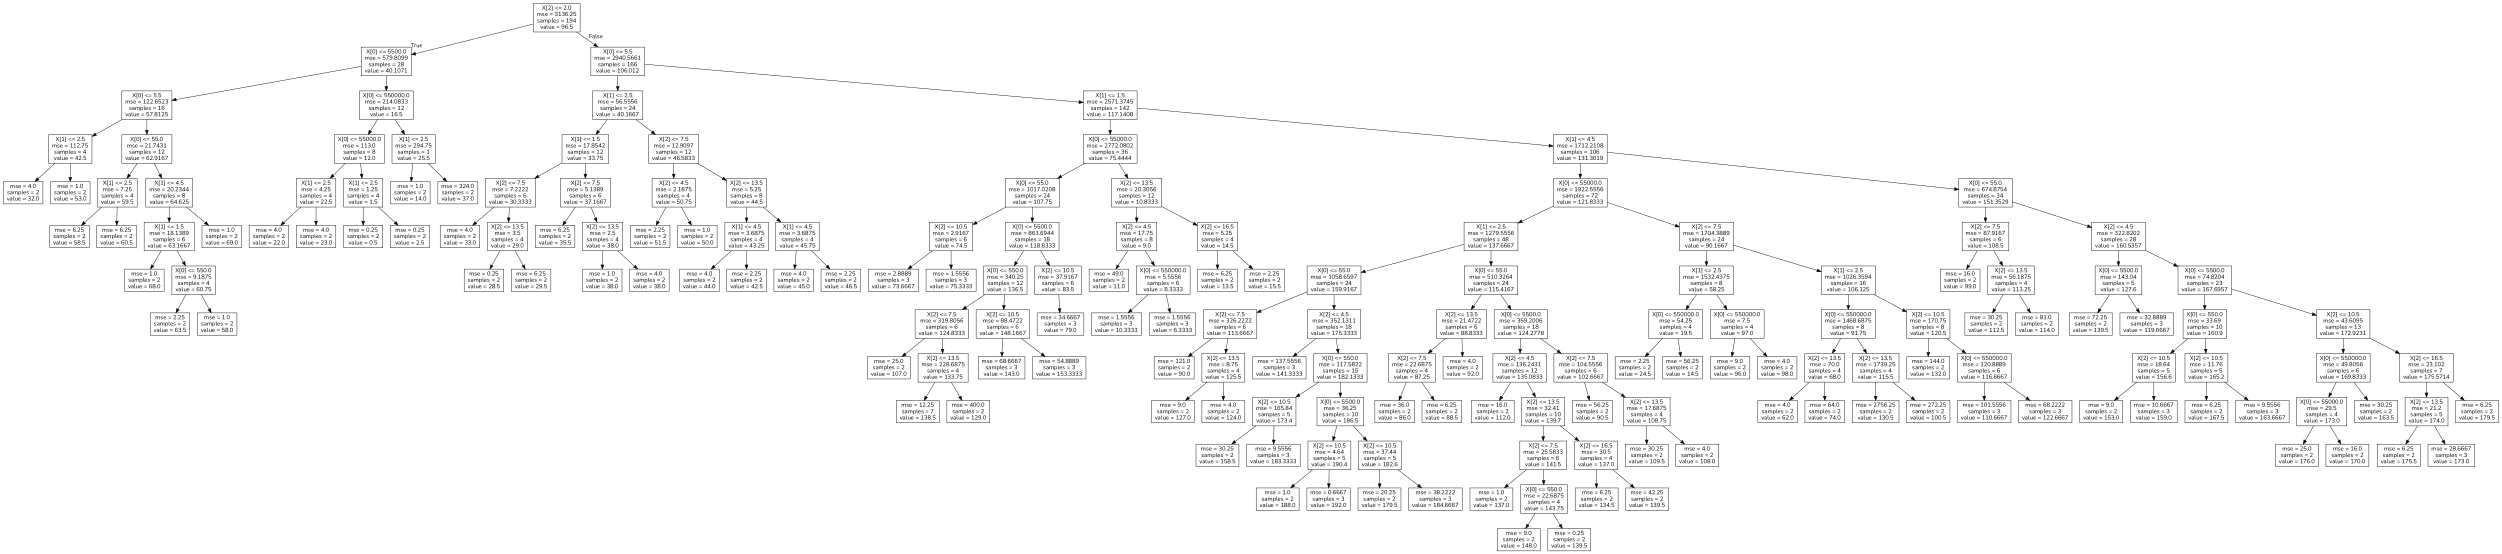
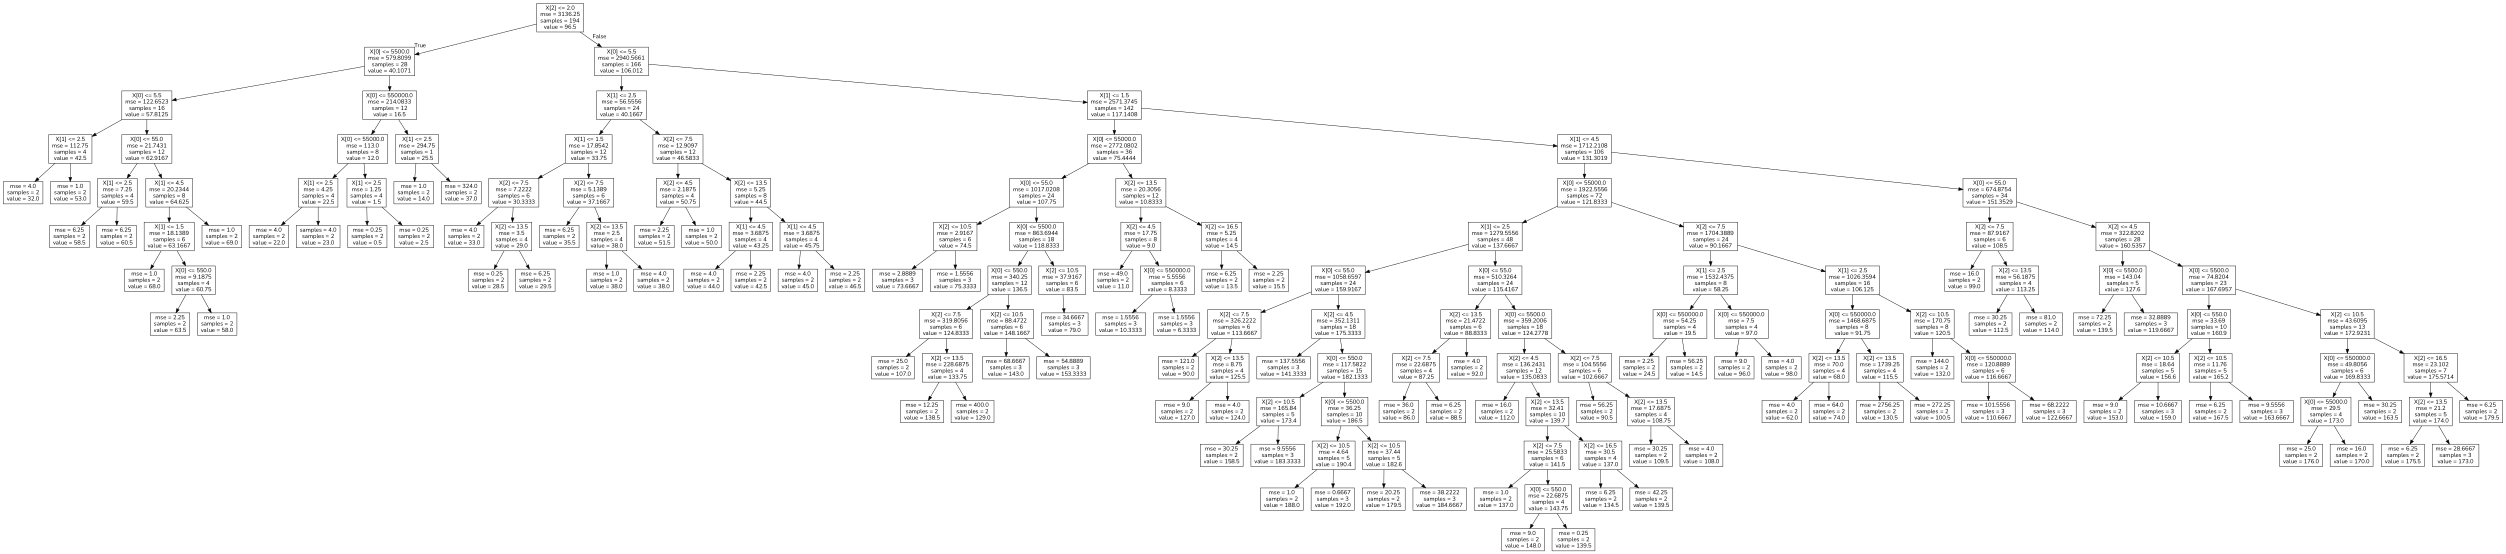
  digraph {
    fontname=Nunito
    node [fontname=Nunito shape=box]
    edge [fontname=Nunito]
    n1 [label="X[2] <= 2.0\nmse = 3136.25\nsamples = 194\nvalue = 96.5"]
    n2 [label="X[0] <= 5500.0\nmse = 579.8099\nsamples = 28\nvalue = 40.1071"]
    n3 [label="X[0] <= 5.5\nmse = 2940.5661\nsamples = 166\nvalue = 106.012"]
    n4 [label="X[0] <= 5.5\nmse = 122.6523\nsamples = 16\nvalue = 57.8125"]
    n5 [label="X[0] <= 550000.0\nmse = 214.0833\nsamples = 12\nvalue = 16.5"]
    n6 [label="X[1] <= 2.5\nmse = 56.5556\nsamples = 24\nvalue = 40.1667"]
    n7 [label="X[1] <= 1.5\nmse = 2571.3745\nsamples = 142\nvalue = 117.1408"]
    n8 [label="X[1] <= 2.5\nmse = 112.75\nsamples = 4\nvalue = 42.5"]
    n9 [label="X[0] <= 55.0\nmse = 21.7431\nsamples = 12\nvalue = 62.9167"]
    n10 [label="X[0] <= 55000.0\nmse = 113.0\nsamples = 8\nvalue = 12.0"]
    n11 [label="X[1] <= 2.5\nmse = 294.75\nsamples = 1\nvalue = 25.5"]
    n12 [label="mse = 4.0\nsamples = 2\nvalue = 32.0"]
    n13 [label="mse = 1.0\nsamples = 2\nvalue = 53.0"]
    n14 [label="X[1] <= 2.5\nmse = 7.25\nsamples = 4\nvalue = 59.5"]
    n15 [label="X[1] <= 4.5\nmse = 20.2344\nsamples = 8\nvalue = 64.625"]
    n16 [label="mse = 6.25\nsamples = 2\nvalue = 58.5"]
    n17 [label="mse = 6.25\nsamples = 2\nvalue = 60.5"]
    n18 [label="X[1] <= 1.5\nmse = 18.1389\nsamples = 6\nvalue = 63.1667"]
    n19 [label="mse = 1.0\nsamples = 2\nvalue = 69.0"]
    n20 [label="mse = 1.0\nsamples = 2\nvalue = 68.0"]
    n21 [label="X[0] <= 550.0\nmse = 9.1875\nsamples = 4\nvalue = 60.75"]
    n22 [label="mse = 2.25\nsamples = 2\nvalue = 63.5"]
    n23 [label="mse = 1.0\nsamples = 2\nvalue = 58.0"]
    n24 [label="X[1] <= 2.5\nmse = 4.25\nsamples = 4\nvalue = 22.5"]
    n25 [label="X[1] <= 2.5\nmse = 1.25\nsamples = 4\nvalue = 1.5"]
    n26 [label="mse = 1.0\nsamples = 2\nvalue = 14.0"]
    n27 [label="mse = 324.0\nsamples = 2\nvalue = 37.0"]
    n28 [label="mse = 4.0\nsamples = 2\nvalue = 22.0"]
-   n29 [label="mse = 4.0\nsamples = 2\nvalue = 23.0"]
+   n29 [label="samples = 4.0\nsamples = 2\nvalue = 23.0"]
    n30 [label="mse = 0.25\nsamples = 2\nvalue = 0.5"]
    n31 [label="mse = 0.25\nsamples = 2\nvalue = 2.5"]
    n32 [label="X[1] <= 1.5\nmse = 17.8542\nsamples = 12\nvalue = 33.75"]
    n33 [label="X[2] <= 7.5\nmse = 12.9097\nsamples = 12\nvalue = 46.5833"]
    n34 [label="X[0] <= 55000.0\nmse = 2772.0802\nsamples = 36\nvalue = 75.4444"]
    n35 [label="X[1] <= 4.5\nmse = 1712.2108\nsamples = 106\nvalue = 131.3019"]
    n36 [label="X[2] <= 7.5\nmse = 7.2222\nsamples = 6\nvalue = 30.3333"]
    n37 [label="X[2] <= 7.5\nmse = 5.1389\nsamples = 6\nvalue = 37.1667"]
    n38 [label="X[2] <= 4.5\nmse = 2.1875\nsamples = 4\nvalue = 50.75"]
    n39 [label="X[2] <= 13.5\nmse = 5.25\nsamples = 8\nvalue = 44.5"]
    n40 [label="mse = 4.0\nsamples = 2\nvalue = 33.0"]
    n41 [label="X[2] <= 13.5\nmse = 3.5\nsamples = 4\nvalue = 29.0"]
    n42 [label="mse = 6.25\nsamples = 2\nvalue = 35.5"]
    n43 [label="X[2] <= 13.5\nmse = 2.5\nsamples = 4\nvalue = 38.0"]
    n44 [label="mse = 0.25\nsamples = 2\nvalue = 28.5"]
    n45 [label="mse = 6.25\nsamples = 2\nvalue = 29.5"]
    n46 [label="mse = 1.0\nsamples = 2\nvalue = 38.0"]
    n47 [label="mse = 4.0\nsamples = 2\nvalue = 38.0"]
    n48 [label="mse = 2.25\nsamples = 2\nvalue = 51.5"]
    n49 [label="mse = 1.0\nsamples = 2\nvalue = 50.0"]
    n50 [label="X[1] <= 4.5\nmse = 3.6875\nsamples = 4\nvalue = 43.25"]
    n51 [label="X[1] <= 4.5\nmse = 3.6875\nsamples = 4\nvalue = 45.75"]
    n52 [label="mse = 4.0\nsamples = 2\nvalue = 44.0"]
    n53 [label="mse = 2.25\nsamples = 2\nvalue = 42.5"]
    n54 [label="mse = 4.0\nsamples = 2\nvalue = 45.0"]
    n55 [label="mse = 2.25\nsamples = 2\nvalue = 46.5"]
    n56 [label="X[0] <= 55.0\nmse = 1017.0208\nsamples = 24\nvalue = 107.75"]
    n57 [label="X[2] <= 13.5\nmse = 20.3056\nsamples = 12\nvalue = 10.8333"]
    n58 [label="X[0] <= 55000.0\nmse = 1922.5556\nsamples = 72\nvalue = 121.8333"]
    n59 [label="X[0] <= 55.0\nmse = 674.8754\nsamples = 34\nvalue = 151.3529"]
    n60 [label="X[2] <= 10.5\nmse = 2.9167\nsamples = 6\nvalue = 74.5"]
    n61 [label="X[0] <= 5500.0\nmse = 863.6944\nsamples = 18\nvalue = 118.8333"]
    n62 [label="X[2] <= 4.5\nmse = 17.75\nsamples = 8\nvalue = 9.0"]
    n63 [label="X[2] <= 16.5\nmse = 5.25\nsamples = 4\nvalue = 14.5"]
    n64 [label="mse = 2.8889\nsamples = 3\nvalue = 73.6667"]
    n65 [label="mse = 1.5556\nsamples = 3\nvalue = 75.3333"]
    n66 [label="X[0] <= 550.0\nmse = 340.25\nsamples = 12\nvalue = 136.5"]
    n67 [label="X[2] <= 10.5\nmse = 37.9167\nsamples = 6\nvalue = 83.5"]
    n68 [label="X[2] <= 7.5\nmse = 319.8056\nsamples = 6\nvalue = 124.8333"]
    n69 [label="X[2] <= 10.5\nmse = 88.4722\nsamples = 6\nvalue = 148.1667"]
    n70 [label="mse = 34.6667\nsamples = 3\nvalue = 79.0"]
    n71 [label="mse = 25.0\nsamples = 2\nvalue = 107.0"]
    n72 [label="X[2] <= 13.5\nmse = 228.6875\nsamples = 4\nvalue = 133.75"]
    n73 [label="mse = 68.6667\nsamples = 3\nvalue = 143.0"]
    n74 [label="mse = 54.8889\nsamples = 3\nvalue = 153.3333"]
-   n75 [label="mse = 12.25\nsamples = 7\nvalue = 138.5"]
+   n75 [label="mse = 12.25\nsamples = 2\nvalue = 138.5"]
    n76 [label="mse = 400.0\nsamples = 2\nvalue = 129.0"]
    n77 [label="mse = 49.0\nsamples = 2\nvalue = 11.0"]
    n78 [label="X[0] <= 550000.0\nmse = 5.5556\nsamples = 6\nvalue = 8.3333"]
    n79 [label="mse = 6.25\nsamples = 2\nvalue = 13.5"]
    n80 [label="mse = 2.25\nsamples = 2\nvalue = 15.5"]
    n81 [label="mse = 1.5556\nsamples = 3\nvalue = 10.3333"]
    n82 [label="mse = 1.5556\nsamples = 3\nvalue = 6.3333"]
    n83 [label="X[1] <= 2.5\nmse = 1279.5556\nsamples = 48\nvalue = 137.6667"]
    n84 [label="X[2] <= 7.5\nmse = 1704.3889\nsamples = 24\nvalue = 90.1667"]
    n85 [label="X[2] <= 7.5\nmse = 87.9167\nsamples = 6\nvalue = 108.5"]
    n86 [label="X[2] <= 4.5\nmse = 322.8202\nsamples = 28\nvalue = 160.5357"]
    n87 [label="X[0] <= 55.0\nmse = 1058.6597\nsamples = 24\nvalue = 159.9167"]
    n88 [label="X[0] <= 55.0\nmse = 510.3264\nsamples = 24\nvalue = 115.4167"]
    n89 [label="X[1] <= 2.5\nmse = 1532.4375\nsamples = 8\nvalue = 58.25"]
    n90 [label="X[1] <= 2.5\nmse = 1026.3594\nsamples = 16\nvalue = 106.125"]
    n91 [label="X[2] <= 7.5\nmse = 326.2222\nsamples = 6\nvalue = 113.6667"]
    n92 [label="X[2] <= 4.5\nmse = 352.1311\nsamples = 18\nvalue = 175.3333"]
    n93 [label="X[2] <= 13.5\nmse = 21.4722\nsamples = 6\nvalue = 88.8333"]
    n94 [label="X[0] <= 5500.0\nmse = 359.2006\nsamples = 18\nvalue = 124.2778"]
    n95 [label="mse = 121.0\nsamples = 2\nvalue = 90.0"]
    n96 [label="X[2] <= 13.5\nmse = 8.75\nsamples = 4\nvalue = 125.5"]
    n97 [label="mse = 137.5556\nsamples = 3\nvalue = 141.3333"]
    n98 [label="X[0] <= 550.0\nmse = 117.5822\nsamples = 15\nvalue = 182.1333"]
    n99 [label="mse = 9.0\nsamples = 2\nvalue = 127.0"]
    n100 [label="mse = 4.0\nsamples = 2\nvalue = 124.0"]
    n101 [label="X[2] <= 10.5\nmse = 165.84\nsamples = 5\nvalue = 173.4"]
    n102 [label="X[0] <= 5500.0\nmse = 36.25\nsamples = 10\nvalue = 186.5"]
    n103 [label="mse = 30.25\nsamples = 2\nvalue = 158.5"]
    n104 [label="mse = 9.5556\nsamples = 3\nvalue = 183.3333"]
    n105 [label="X[2] <= 10.5\nmse = 4.64\nsamples = 5\nvalue = 190.4"]
    n106 [label="X[2] <= 10.5\nmse = 37.44\nsamples = 5\nvalue = 182.6"]
    n107 [label="mse = 1.0\nsamples = 2\nvalue = 188.0"]
    n108 [label="mse = 0.6667\nsamples = 3\nvalue = 192.0"]
    n109 [label="mse = 20.25\nsamples = 2\nvalue = 179.5"]
    n110 [label="mse = 38.2222\nsamples = 3\nvalue = 184.6667"]
    n111 [label="X[2] <= 7.5\nmse = 22.6875\nsamples = 4\nvalue = 87.25"]
    n112 [label="mse = 4.0\nsamples = 2\nvalue = 92.0"]
    n113 [label="X[2] <= 4.5\nmse = 136.2431\nsamples = 12\nvalue = 135.0833"]
    n114 [label="X[2] <= 7.5\nmse = 104.5556\nsamples = 6\nvalue = 102.6667"]
    n115 [label="mse = 36.0\nsamples = 2\nvalue = 86.0"]
    n116 [label="mse = 6.25\nsamples = 2\nvalue = 88.5"]
    n117 [label="mse = 16.0\nsamples = 2\nvalue = 112.0"]
    n118 [label="X[2] <= 13.5\nmse = 32.41\nsamples = 10\nvalue = 139.7"]
    n119 [label="mse = 56.25\nsamples = 2\nvalue = 90.5"]
    n120 [label="X[2] <= 13.5\nmse = 17.6875\nsamples = 4\nvalue = 108.75"]
    n121 [label="X[2] <= 7.5\nmse = 25.5833\nsamples = 6\nvalue = 141.5"]
    n122 [label="X[2] <= 16.5\nmse = 30.5\nsamples = 4\nvalue = 137.0"]
    n123 [label="mse = 1.0\nsamples = 2\nvalue = 137.0"]
    n124 [label="X[0] <= 550.0\nmse = 22.6875\nsamples = 4\nvalue = 143.75"]
    n125 [label="mse = 6.25\nsamples = 2\nvalue = 134.5"]
    n126 [label="mse = 42.25\nsamples = 2\nvalue = 139.5"]
    n127 [label="mse = 9.0\nsamples = 2\nvalue = 148.0"]
    n128 [label="mse = 0.25\nsamples = 2\nvalue = 139.5"]
    n129 [label="mse = 30.25\nsamples = 2\nvalue = 109.5"]
    n130 [label="mse = 4.0\nsamples = 2\nvalue = 108.0"]
    n131 [label="X[0] <= 550000.0\nmse = 54.25\nsamples = 4\nvalue = 19.5"]
    n132 [label="X[0] <= 550000.0\nmse = 7.5\nsamples = 4\nvalue = 97.0"]
    n133 [label="X[0] <= 550000.0\nmse = 1468.6875\nsamples = 8\nvalue = 91.75"]
    n134 [label="X[2] <= 10.5\nmse = 170.75\nsamples = 8\nvalue = 120.5"]
    n135 [label="mse = 2.25\nsamples = 2\nvalue = 24.5"]
    n136 [label="mse = 56.25\nsamples = 2\nvalue = 14.5"]
    n137 [label="mse = 9.0\nsamples = 2\nvalue = 96.0"]
    n138 [label="mse = 4.0\nsamples = 2\nvalue = 98.0"]
    n139 [label="X[2] <= 13.5\nmse = 70.0\nsamples = 4\nvalue = 68.0"]
    n140 [label="X[2] <= 13.5\nmse = 1739.25\nsamples = 4\nvalue = 115.5"]
    n141 [label="mse = 144.0\nsamples = 2\nvalue = 132.0"]
    n142 [label="X[0] <= 550000.0\nmse = 120.8889\nsamples = 6\nvalue = 116.6667"]
    n143 [label="mse = 4.0\nsamples = 2\nvalue = 62.0"]
    n144 [label="mse = 64.0\nsamples = 2\nvalue = 74.0"]
    n145 [label="mse = 2756.25\nsamples = 2\nvalue = 130.5"]
    n146 [label="mse = 272.25\nsamples = 2\nvalue = 100.5"]
    n147 [label="mse = 101.5556\nsamples = 3\nvalue = 110.6667"]
    n148 [label="mse = 68.2222\nsamples = 3\nvalue = 122.6667"]
    n149 [label="mse = 16.0\nsamples = 2\nvalue = 99.0"]
    n150 [label="X[2] <= 13.5\nmse = 56.1875\nsamples = 4\nvalue = 113.25"]
    n151 [label="X[0] <= 5500.0\nmse = 143.04\nsamples = 5\nvalue = 127.6"]
    n152 [label="X[0] <= 5500.0\nmse = 74.8204\nsamples = 23\nvalue = 167.6957"]
    n153 [label="mse = 30.25\nsamples = 2\nvalue = 112.5"]
    n154 [label="mse = 81.0\nsamples = 2\nvalue = 114.0"]
    n155 [label="mse = 72.25\nsamples = 2\nvalue = 139.5"]
    n156 [label="mse = 32.8889\nsamples = 3\nvalue = 119.6667"]
    n157 [label="X[0] <= 550.0\nmse = 33.69\nsamples = 10\nvalue = 160.9"]
    n158 [label="X[2] <= 10.5\nmse = 43.6095\nsamples = 13\nvalue = 172.9231"]
    n159 [label="X[2] <= 10.5\nmse = 18.64\nsamples = 5\nvalue = 156.6"]
    n160 [label="X[2] <= 10.5\nmse = 11.76\nsamples = 5\nvalue = 165.2"]
    n161 [label="X[0] <= 550000.0\nmse = 49.8056\nsamples = 6\nvalue = 169.8333"]
    n162 [label="X[2] <= 16.5\nmse = 23.102\nsamples = 7\nvalue = 175.5714"]
    n163 [label="mse = 9.0\nsamples = 2\nvalue = 153.0"]
    n164 [label="mse = 10.6667\nsamples = 3\nvalue = 159.0"]
    n165 [label="mse = 6.25\nsamples = 2\nvalue = 167.5"]
    n166 [label="mse = 9.5556\nsamples = 3\nvalue = 163.6667"]
    n167 [label="X[0] <= 55000.0\nmse = 29.5\nsamples = 4\nvalue = 173.0"]
    n168 [label="mse = 30.25\nsamples = 2\nvalue = 163.5"]
    n169 [label="X[2] <= 13.5\nmse = 21.2\nsamples = 5\nvalue = 174.0"]
    n170 [label="mse = 6.25\nsamples = 2\nvalue = 179.5"]
    n171 [label="mse = 25.0\nsamples = 2\nvalue = 176.0"]
    n172 [label="mse = 16.0\nsamples = 2\nvalue = 170.0"]
    n173 [label="mse = 6.25\nsamples = 2\nvalue = 175.5"]
    n174 [label="mse = 28.6667\nsamples = 3\nvalue = 173.0"]
    n1 -> n2 [headlabel=True labelangle=45 labeldistance=2.5]
    n1 -> n3 [headlabel=False labelangle=-45 labeldistance=2.5]
    n2 -> n4
    n2 -> n5
    n3 -> n6
    n3 -> n7
    n4 -> n8
    n4 -> n9
    n5 -> n10
    n5 -> n11
    n6 -> n32
    n6 -> n33
    n7 -> n34
    n7 -> n35
    n8 -> n12
    n8 -> n13
    n9 -> n14
    n9 -> n15
    n10 -> n24
    n10 -> n25
    n11 -> n26
    n11 -> n27
    n14 -> n16
    n14 -> n17
    n15 -> n18
    n15 -> n19
    n18 -> n20
    n18 -> n21
    n21 -> n22
    n21 -> n23
    n24 -> n28
    n24 -> n29
    n25 -> n30
    n25 -> n31
    n32 -> n36
    n32 -> n37
    n33 -> n38
    n33 -> n39
    n34 -> n56
    n34 -> n57
    n35 -> n58
    n35 -> n59
    n36 -> n40
    n36 -> n41
    n37 -> n42
    n37 -> n43
    n38 -> n48
    n38 -> n49
    n39 -> n50
    n39 -> n51
    n41 -> n44
    n41 -> n45
    n43 -> n46
    n43 -> n47
    n50 -> n52
    n50 -> n53
    n51 -> n54
    n51 -> n55
    n56 -> n60
    n56 -> n61
    n57 -> n62
    n57 -> n63
    n58 -> n83
    n58 -> n84
    n59 -> n85
    n59 -> n86
    n60 -> n64
    n60 -> n65
    n61 -> n66
    n61 -> n67
    n62 -> n77
    n62 -> n78
    n63 -> n79
    n63 -> n80
    n66 -> n68
    n66 -> n69
    n67 -> n70
    n68 -> n71
    n68 -> n72
    n69 -> n73
    n69 -> n74
    n72 -> n75
    n72 -> n76
    n78 -> n81
    n78 -> n82
    n83 -> n87
    n83 -> n88
    n84 -> n89
    n84 -> n90
    n85 -> n149
    n85 -> n150
    n86 -> n151
    n86 -> n152
    n87 -> n91
    n87 -> n92
    n88 -> n93
    n88 -> n94
    n89 -> n131
    n89 -> n132
    n90 -> n133
    n90 -> n134
    n91 -> n95
    n91 -> n96
    n92 -> n97
    n92 -> n98
    n93 -> n111
    n93 -> n112
    n94 -> n113
    n94 -> n114
    n96 -> n99
    n96 -> n100
    n98 -> n101
    n98 -> n102
    n101 -> n103
    n101 -> n104
    n102 -> n105
    n102 -> n106
    n105 -> n107
    n105 -> n108
    n106 -> n109
    n106 -> n110
    n111 -> n115
    n111 -> n116
    n113 -> n117
    n113 -> n118
    n114 -> n119
    n114 -> n120
    n118 -> n121
    n118 -> n122
    n120 -> n129
    n120 -> n130
    n121 -> n123
    n121 -> n124
    n122 -> n125
    n122 -> n126
    n124 -> n127
    n124 -> n128
    n131 -> n135
    n131 -> n136
    n132 -> n137
    n132 -> n138
    n133 -> n139
    n133 -> n140
    n134 -> n141
    n134 -> n142
    n139 -> n143
    n139 -> n144
    n140 -> n145
    n140 -> n146
    n142 -> n147
    n142 -> n148
    n150 -> n153
    n150 -> n154
    n151 -> n155
    n151 -> n156
    n152 -> n157
    n152 -> n158
    n157 -> n159
    n157 -> n160
    n158 -> n161
    n158 -> n162
    n159 -> n163
    n159 -> n164
    n160 -> n165
    n160 -> n166
    n161 -> n167
    n161 -> n168
    n162 -> n169
    n162 -> n170
    n167 -> n171
    n167 -> n172
    n169 -> n173
    n169 -> n174
  }
